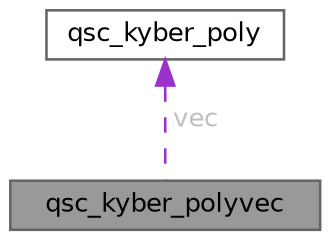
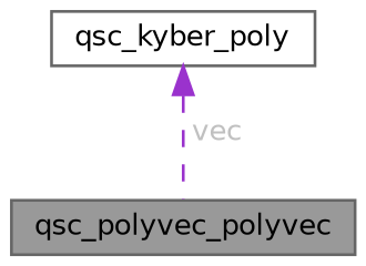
  digraph {
    node [color=gray40 fontname=Helvetica fontsize=10 shape=box style=filled]
-   n1 [fillcolor=grey60 fontcolor=black height=0.2 label=qsc_kyber_polyvec width=0.4]
+   n1 [fillcolor=grey60 fontcolor=black height=0.2 label=qsc_polyvec_polyvec width=0.4]
    n2 [fillcolor=white height=0.2 label=qsc_kyber_poly width=0.4]
    n2 -> n1 [color=darkorchid3 dir=back fontcolor=grey fontname=Helvetica fontsize=10 label=" vec" labelfontname=Helvetica labelfontsize=10 style=dashed]
  }
